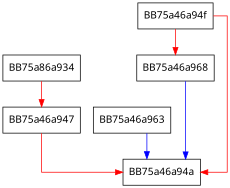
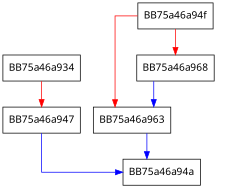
  digraph {
    fontname="Noto Sans"
    splines=ortho
    node [fontname="Noto Sans" shape=box]
    edge [color=red fontname="Noto Sans"]
-   BB75a46a934 [label=BB75a86a934]
+   BB75a46a934
    BB75a46a947
    BB75a46a94f
    BB75a46a968
    BB75a46a963
    BB75a46a94a
    BB75a46a934 -> BB75a46a947
-   BB75a46a947 -> BB75a46a94a
+   BB75a46a947 -> BB75a46a94a [color=blue]
    BB75a46a94f -> BB75a46a968
-   BB75a46a94f -> BB75a46a94a
-   BB75a46a968 -> BB75a46a94a [color=blue]
+   BB75a46a94f -> BB75a46a963
+   BB75a46a968 -> BB75a46a963 [color=blue]
    BB75a46a963 -> BB75a46a94a [color=blue]
  }
